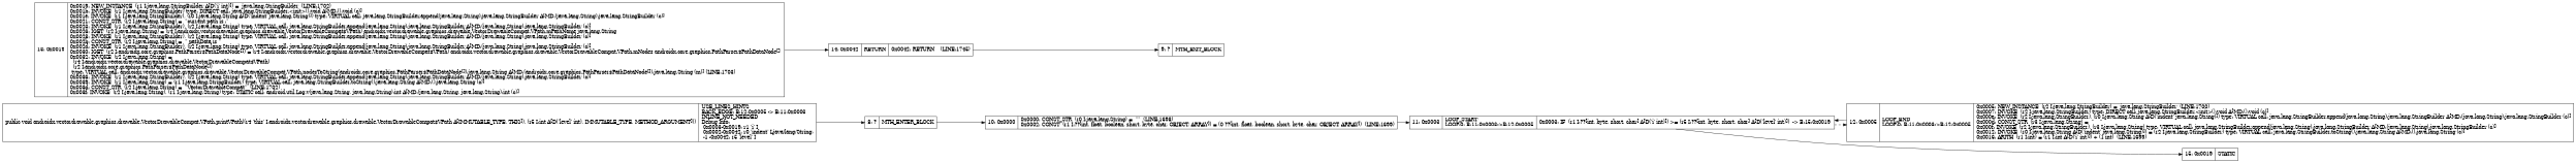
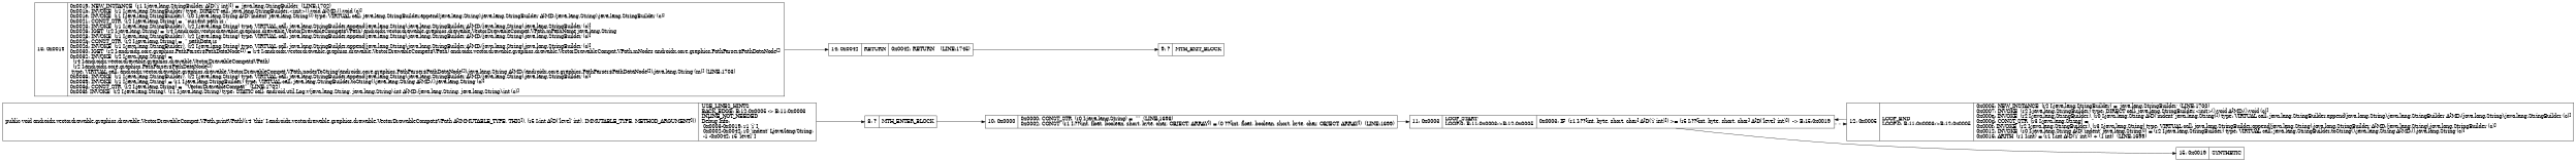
  digraph {
    rankdir=LR
    node [shape=record]
    n1 [label="{8\:\ ?|MTH_ENTER_BLOCK\l}"]
    n2 [label="{10\:\ 0x0000|0x0000: CONST_STR  (r0 I:java.lang.String) =  \"\"  (LINE:1698)\l0x0002: CONST  (r1 I:??[int, float, boolean, short, byte, char, OBJECT, ARRAY]) = (0 ??[int, float, boolean, short, byte, char, OBJECT, ARRAY])  (LINE:1699)\l}"]
    n3 [label="{11\:\ 0x0003|LOOP_START\lLOOP:0: B:11:0x0003\-\>B:12:0x0005\l|0x0003: IF  (r1 I:??[int, byte, short, char] A[D('i' int)]) \>= (r5 I:??[int, byte, short, char] A[D('level' int)])  \-\> B:15:0x0019 \l}"]
    n4 [label="{12\:\ 0x0005|LOOP_END\lLOOP:0: B:11:0x0003\-\>B:12:0x0005\l|0x0005: NEW_INSTANCE  (r2 I:java.lang.StringBuilder) =  java.lang.StringBuilder  (LINE:1700)\l0x0007: INVOKE  (r2 I:java.lang.StringBuilder) type: DIRECT call: java.lang.StringBuilder.\<init\>():void A[MD:():void (c)]\l0x000a: INVOKE  (r2 I:java.lang.StringBuilder), (r0 I:java.lang.String A[D('indent' java.lang.String)]) type: VIRTUAL call: java.lang.StringBuilder.append(java.lang.String):java.lang.StringBuilder A[MD:(java.lang.String):java.lang.StringBuilder (c)]\l0x000d: CONST_STR  (r3 I:java.lang.String) =  \"    \" \l0x000f: INVOKE  (r2 I:java.lang.StringBuilder), (r3 I:java.lang.String) type: VIRTUAL call: java.lang.StringBuilder.append(java.lang.String):java.lang.StringBuilder A[MD:(java.lang.String):java.lang.StringBuilder (c)]\l0x0012: INVOKE  (r0 I:java.lang.String A[D('indent' java.lang.String)]) = (r2 I:java.lang.StringBuilder) type: VIRTUAL call: java.lang.StringBuilder.toString():java.lang.String A[MD:():java.lang.String (c)]\l0x0016: ARITH  (r1 I:int) = (r1 I:int A[D('i' int)]) + (1 int)  (LINE:1699)\l}"]
-   n5 [label="{15\:\ 0x0019|STATIC\l}"]
+   n5 [label="{15\:\ 0x0019|SYNTHETIC\l}"]
    n6 [label="{13\:\ 0x0019|0x0019: NEW_INSTANCE  (r1 I:java.lang.StringBuilder A[D('i' int)]) =  java.lang.StringBuilder  (LINE:1702)\l0x001b: INVOKE  (r1 I:java.lang.StringBuilder) type: DIRECT call: java.lang.StringBuilder.\<init\>():void A[MD:():void (c)]\l0x001e: INVOKE  (r1 I:java.lang.StringBuilder), (r0 I:java.lang.String A[D('indent' java.lang.String)]) type: VIRTUAL call: java.lang.StringBuilder.append(java.lang.String):java.lang.StringBuilder A[MD:(java.lang.String):java.lang.StringBuilder (c)]\l0x0021: CONST_STR  (r2 I:java.lang.String) =  \"current path is :\" \l0x0023: INVOKE  (r1 I:java.lang.StringBuilder), (r2 I:java.lang.String) type: VIRTUAL call: java.lang.StringBuilder.append(java.lang.String):java.lang.StringBuilder A[MD:(java.lang.String):java.lang.StringBuilder (c)]\l0x0026: IGET  (r2 I:java.lang.String) = (r4 I:androidx.vectordrawable.graphics.drawable.VectorDrawableCompat$VPath) androidx.vectordrawable.graphics.drawable.VectorDrawableCompat.VPath.mPathName java.lang.String \l0x0028: INVOKE  (r1 I:java.lang.StringBuilder), (r2 I:java.lang.String) type: VIRTUAL call: java.lang.StringBuilder.append(java.lang.String):java.lang.StringBuilder A[MD:(java.lang.String):java.lang.StringBuilder (c)]\l0x002b: CONST_STR  (r2 I:java.lang.String) =  \" pathData is \" \l0x002d: INVOKE  (r1 I:java.lang.StringBuilder), (r2 I:java.lang.String) type: VIRTUAL call: java.lang.StringBuilder.append(java.lang.String):java.lang.StringBuilder A[MD:(java.lang.String):java.lang.StringBuilder (c)]\l0x0030: IGET  (r2 I:androidx.core.graphics.PathParser$PathDataNode[]) = (r4 I:androidx.vectordrawable.graphics.drawable.VectorDrawableCompat$VPath) androidx.vectordrawable.graphics.drawable.VectorDrawableCompat.VPath.mNodes androidx.core.graphics.PathParser$PathDataNode[] \l0x0032: INVOKE  (r2 I:java.lang.String) = \l  (r4 I:androidx.vectordrawable.graphics.drawable.VectorDrawableCompat$VPath)\l  (r2 I:androidx.core.graphics.PathParser$PathDataNode[])\l type: VIRTUAL call: androidx.vectordrawable.graphics.drawable.VectorDrawableCompat.VPath.nodesToString(androidx.core.graphics.PathParser$PathDataNode[]):java.lang.String A[MD:(androidx.core.graphics.PathParser$PathDataNode[]):java.lang.String (m)] (LINE:1703)\l0x0036: INVOKE  (r1 I:java.lang.StringBuilder), (r2 I:java.lang.String) type: VIRTUAL call: java.lang.StringBuilder.append(java.lang.String):java.lang.StringBuilder A[MD:(java.lang.String):java.lang.StringBuilder (c)]\l0x0039: INVOKE  (r1 I:java.lang.String) = (r1 I:java.lang.StringBuilder) type: VIRTUAL call: java.lang.StringBuilder.toString():java.lang.String A[MD:():java.lang.String (c)]\l0x003d: CONST_STR  (r2 I:java.lang.String) =  \"VectorDrawableCompat\"  (LINE:1702)\l0x003f: INVOKE  (r2 I:java.lang.String), (r1 I:java.lang.String) type: STATIC call: android.util.Log.v(java.lang.String, java.lang.String):int A[MD:(java.lang.String, java.lang.String):int (c)]\l}"]
    n7 [label="{14\:\ 0x0042|RETURN\l|0x0042: RETURN    (LINE:1745)\l}"]
    n8 [label="{9\:\ ?|MTH_EXIT_BLOCK\l}"]
    n9 [label="{public void androidx.vectordrawable.graphics.drawable.VectorDrawableCompat.VPath.printVPath((r4 'this' I:androidx.vectordrawable.graphics.drawable.VectorDrawableCompat$VPath A[IMMUTABLE_TYPE, THIS]), (r5 I:int A[D('level' int), IMMUTABLE_TYPE, METHOD_ARGUMENT]))  | USE_LINES_HINTS\lBACK_EDGE: B:12:0x0005 \-\> B:11:0x0003\lINLINE_NOT_NEEDED\lDebug Info:\l  0x0003\-0x0019: r1 'i' I\l  0x0002\-0x0042: r0 'indent' Ljava\/lang\/String;\l  \-1 \-0x0042: r5 'level' I\l}"]
    n1 -> n2
    n2 -> n3
    n3 -> n4 [style=dashed]
    n3 -> n5
    n4 -> n3
    n6 -> n7
    n7 -> n8
    n9 -> n1
  }
